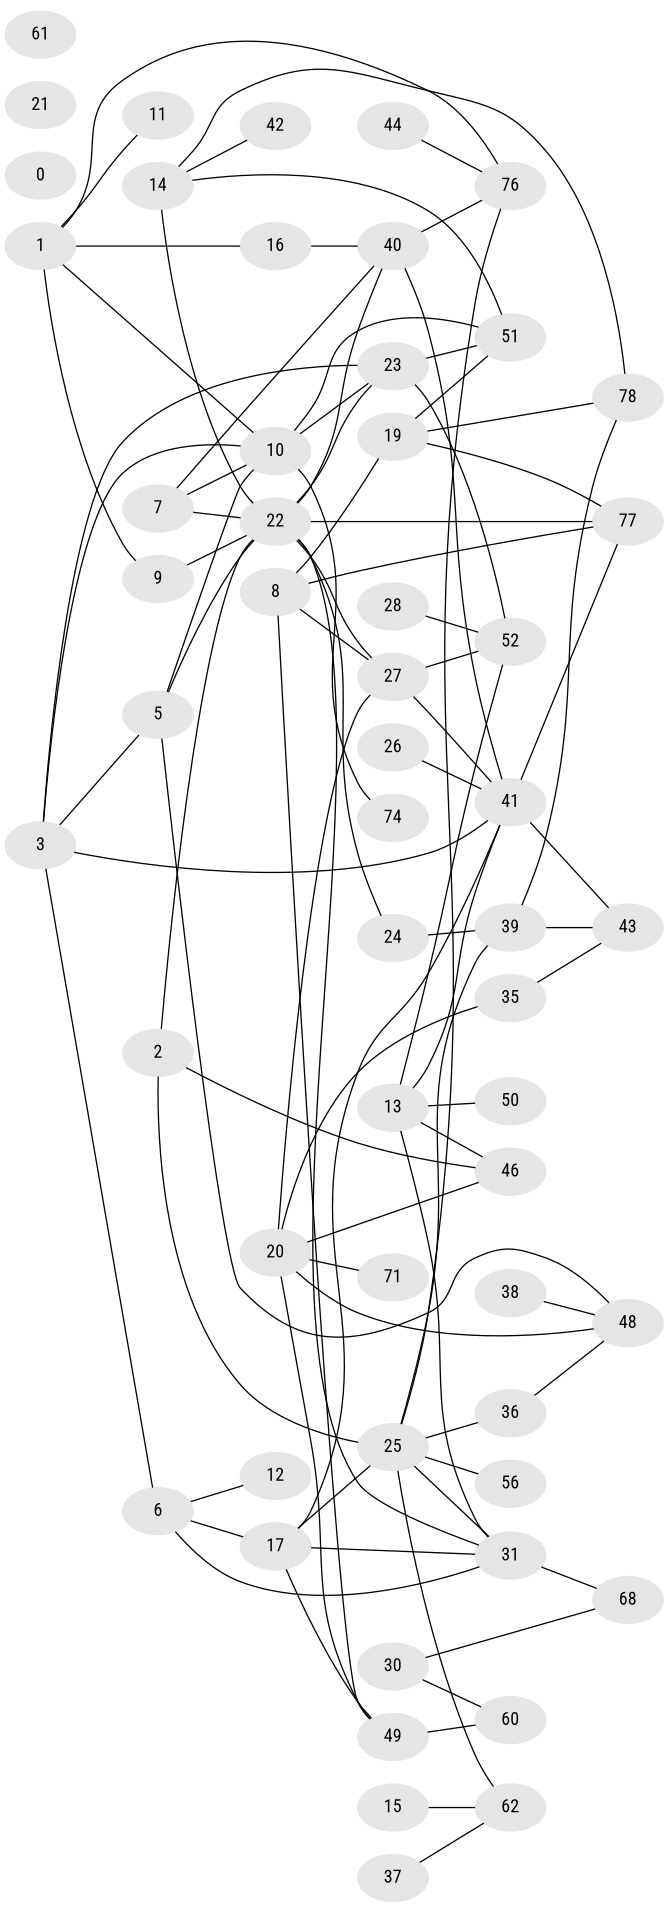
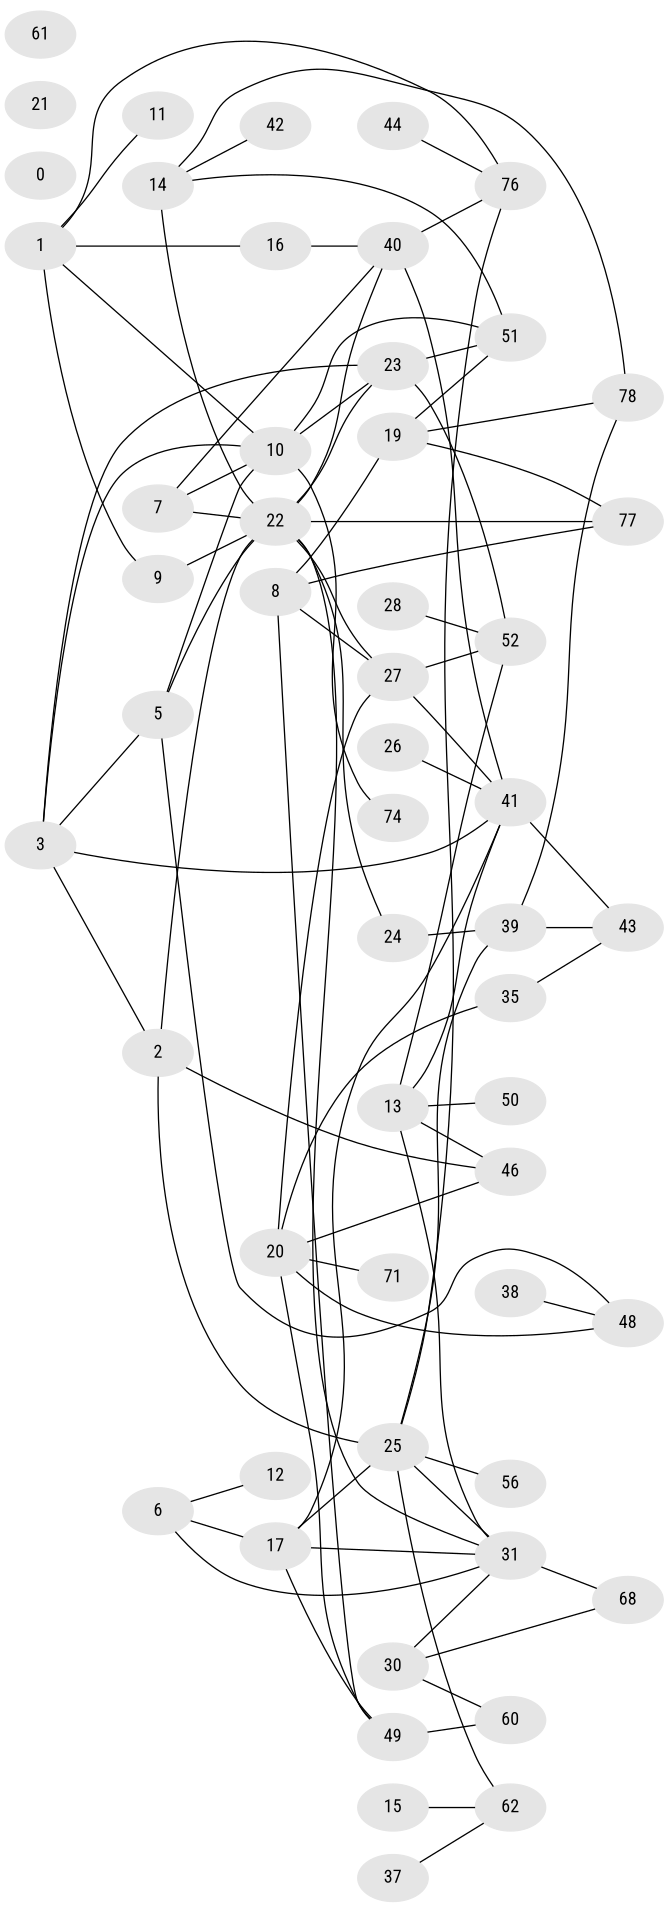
  graph {
    fontname="Roboto Condensed"
    rankdir=LR
    node [color=gray90 fontname="Roboto Condensed" style=filled]
    edge [fontname="Roboto Condensed"]
    1 [super="+33"]
    9
    10 [super="+56"]
    11
    16
    76
    22 [super="+73"]
    23
    51 [super="+64"]
    74
    40
    2 [super="+34"]
    25 [super="+47"]
    46
    31 [super="+57"]
    27 [super="+70"]
    77
    24
    62
    39
-   36
    n22 [label=56]
    3 [super="+58"]
    5 [super="+29"]
    6 [super="+59"]
    41 [super="+66"]
    48 [super="+63"]
    12
    17 [super="+55"]
    52 [super="+67"]
    43
    n32 [label=0]
    49 [super="+69"]
    68
    7 [super="+79"]
    8 [super="+72"]
    19 [super="+53"]
    78
    60
    13 [super="+32"]
    50 [super="+65"]
    14 [super="+18"]
    42
    15
    20 [super="+75"]
    35
    71
    21
    26
    28
    30 [super="+45"]
    37
    38
    44
    61
    1 -- 9
    1 -- 10
    1 -- 11
    1 -- 16
    1 -- 76
    9 -- 22
    10 -- 23
    10 -- 51
    10 -- 74
    16 -- 40
    22 -- 23
    22 -- 40
    22 -- 31
    22 -- 27
    22 -- 77
    22 -- 24
    23 -- 51
    23 -- 52
    40 -- 76
    40 -- 41
    2 -- 22
    2 -- 25
    2 -- 46
    25 -- 76
    25 -- 31
    25 -- 62
    25 -- 39
-   25 -- 36
    25 -- n22
    31 -- 68
    27 -- 41
    27 -- 52
    24 -- 39
    39 -- 43
    39 -- 78
-   36 -- 48
    3 -- 10
    3 -- 23
    3 -- 5
-   3 -- 6
+   3 -- 2
    3 -- 41
    5 -- 10
    5 -- 22
    5 -- 48
    6 -- 31
    6 -- 12
    6 -- 17
-   41 -- 77
    41 -- 43
    17 -- 25
    17 -- 31
    17 -- 41
    17 -- 49
    49 -- 60
    7 -- 10
    7 -- 22 [weight=2]
    7 -- 40
    8 -- 27
    8 -- 77
    8 -- 49
    8 -- 19 [weight=2]
    19 -- 51 [weight=2]
    19 -- 77
    19 -- 78
    13 -- 46
    13 -- 31 [weight=2]
    13 -- 41
    13 -- 52
    13 -- 50
    14 -- 22
    14 -- 51
    14 -- 78
    14 -- 42
    15 -- 62
    20 -- 46
    20 -- 27
    20 -- 48
    20 -- 49
    20 -- 35
    20 -- 71
    35 -- 43
    26 -- 41
    28 -- 52
+   30 -- 31
    30 -- 68
    30 -- 60
    37 -- 62
    38 -- 48
    44 -- 76
  }
